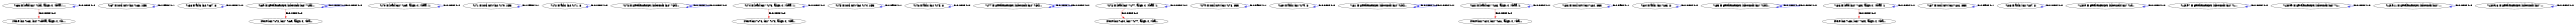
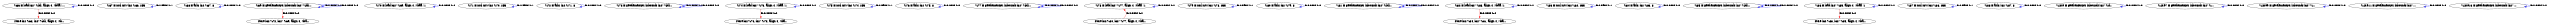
  digraph {
    edge [color=blue]
    n1 [label="  %66 = load i32* %bli, align 4, !tbaa !..."]
-   n2 [label="store i32 %68, i32* %tbaa, align 4, !tb..."]
+   n2 [label="  store i32 %68, i32* %bli, align 4, !tb..."]
    n3 [label="  %67 = mul nsw i32 %66, 255"]
    n4 [label="  %68 = ashr i32 %67, 8"]
    n5 [label="  %69 = getelementptr inbounds i32* %bli..."]
    n6 [label="  store i32 %72, i32* %69, align 4, !tba..."]
    n7 [label="  %70 = load i32* %69, align 4, !tbaa !1"]
    n8 [label="  %71 = mul nsw i32 %70, 255"]
    n9 [label="  %72 = ashr i32 %71, 8"]
    n10 [label="  %73 = getelementptr inbounds i32* %bli..."]
    n11 [label="  %74 = load i32* %73, align 4, !tbaa !1"]
    n12 [label="  store i32 %76, i32* %73, align 4, !tba..."]
    n13 [label="%75 = mul nsw i62 %74, 255"]
    n14 [label="  %76 = ashr i32 %75, 8"]
    n15 [label="  %77 = getelementptr inbounds i32* %bli..."]
    n16 [label="  %78 = load i32* %77, align 4, !tbaa !1"]
    n17 [label="  store i32 %80, i32* %77, align 4, !tba..."]
    n18 [label="  %79 = mul nsw i32 %78, 255"]
    n19 [label="  %80 = ashr i32 %79, 8"]
    n20 [label="  %81 = getelementptr inbounds i32* %bli..."]
    n21 [label="%82 = load i32* %88, align 4, !tbaa !1"]
    n22 [label="  store i32 %84, i32* %81, align 4, !tba..."]
    n23 [label="  %83 = mul nsw i32 %82, 255"]
    n24 [label="  %84 = ashr i32 %83, 8"]
-   n25 [label="  %85 = getelementptr inbounds i32* %bli..."]
+   n25 [label="%85 = getelementptr inbounds i22* %bli..."]
    n26 [label="  %86 = load i32* %85, align 4, !tbaa !1"]
    n27 [label="  store i32 %88, i32* %85, align 4, !tba..."]
    n28 [label="  %87 = mul nsw i32 %86, 255"]
    n29 [label="  %88 = ashr i32 %87, 8"]
    n30 [label="  %.pre = getelementptr inbounds i32* %d..."]
    n31 [label="  %.pre7 = getelementptr inbounds i32* %..."]
    n32 [label="  %.pre9 = getelementptr inbounds i32* %..."]
    n33 [label="  %.pre11 = getelementptr inbounds i32* ..."]
    n34 [label="  %.pre13 = getelementptr inbounds i32* ..."]
    n1 -> n1 [label="D:0.00ns L:2"]
    n1 -> n2 [color=red label="D:0.00ns L:2"]
    n3 -> n3 [label="D:2.59ns L:1"]
    n4 -> n4 [label="D:0.00ns L:0"]
    n5 -> n5 [label="D:0.00ns L:0"]
    n5 -> n5 [label="D:0.00ns L:0"]
    n5 -> n6 [color=red label="D:0.00ns L:2"]
    n7 -> n7 [label="D:0.00ns L:2"]
    n8 -> n8 [label="D:2.59ns L:1"]
    n9 -> n9 [label="D:0.00ns L:0"]
    n10 -> n10 [label="D:0.00ns L:0"]
    n10 -> n10 [label="D:0.00ns L:0"]
    n11 -> n11 [label="D:0.00ns L:2"]
    n11 -> n12 [color=red label="D:0.00ns L:2"]
    n13 -> n13 [label="D:2.59ns L:1"]
    n14 -> n14 [label="D:0.00ns L:0"]
    n15 -> n15 [label="D:0.00ns L:0"]
    n15 -> n15 [label="D:0.00ns L:0"]
    n16 -> n16 [label="D:0.00ns L:2"]
-   n16 -> n17 [color=red label="D:0.00ns L:2"]
+   n17 -> n16 [color=red label="D:0.00ns L:2"]
    n18 -> n18 [label="D:2.59ns L:1"]
    n19 -> n19 [label="D:0.00ns L:0"]
    n20 -> n20 [label="D:0.00ns L:0"]
    n20 -> n20 [label="D:0.00ns L:0"]
    n21 -> n21 [label="D:0.00ns L:2"]
    n21 -> n22 [color=red label="D:0.00ns L:2"]
    n23 -> n23 [label="D:2.59ns L:1"]
    n24 -> n24 [label="D:0.00ns L:0"]
    n25 -> n25 [label="D:0.00ns L:0"]
    n25 -> n25 [label="D:0.00ns L:0"]
    n26 -> n26 [label="D:0.00ns L:2"]
    n26 -> n27 [color=red label="D:0.00ns L:2"]
    n28 -> n28 [label="D:2.59ns L:1"]
    n29 -> n29 [label="D:0.00ns L:0"]
    n30 -> n30 [label="D:0.00ns L:0"]
    n31 -> n31 [label="D:0.00ns L:0"]
    n32 -> n32 [label="D:0.00ns L:0"]
    n33 -> n33 [label="D:0.00ns L:0"]
    n34 -> n34 [label="D:0.00ns L:0"]
  }
